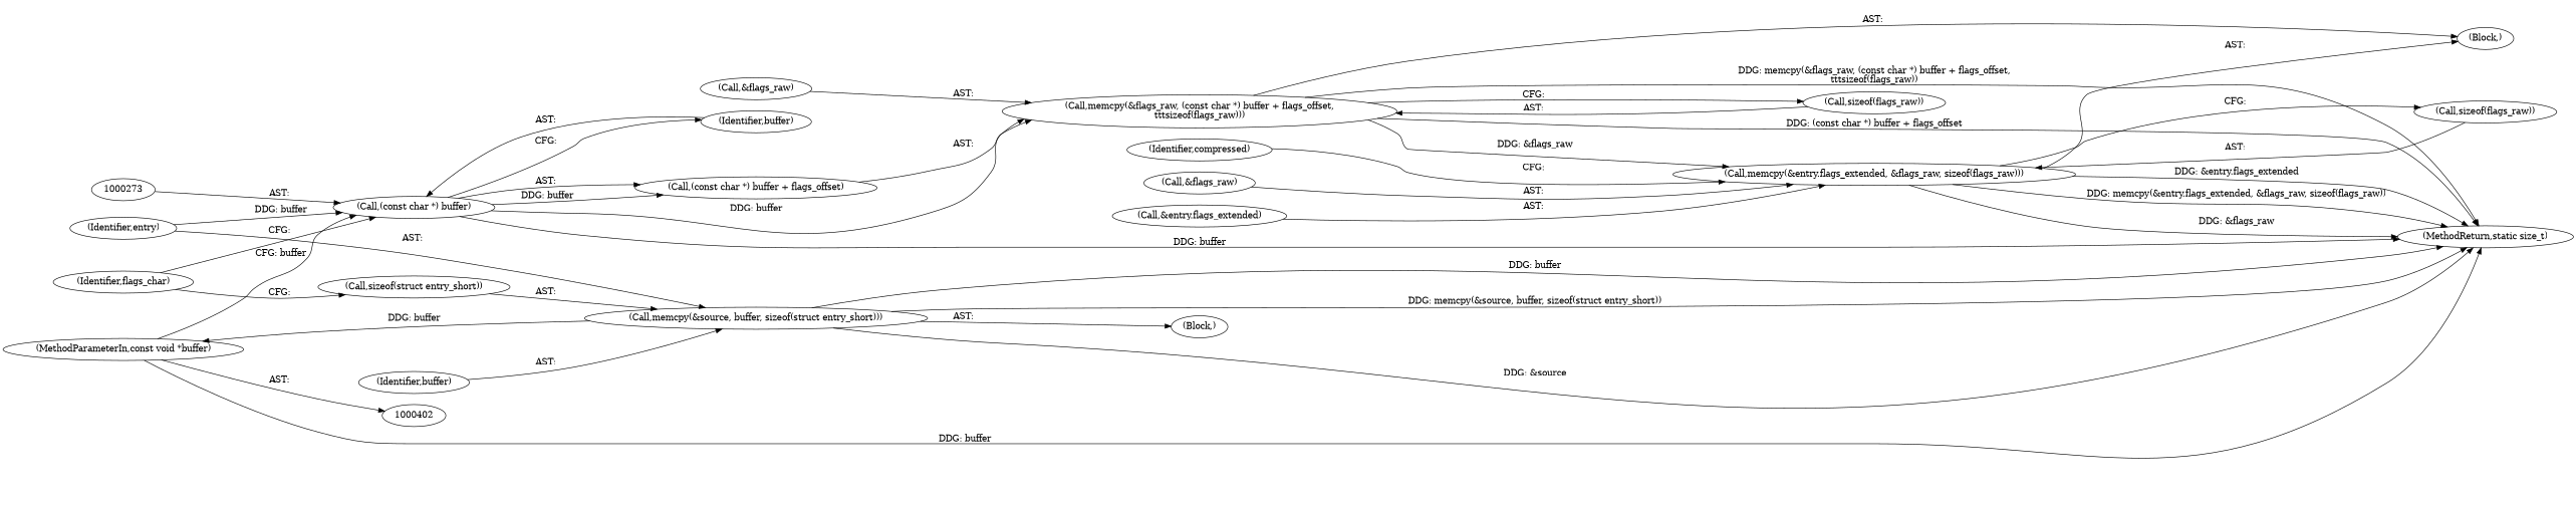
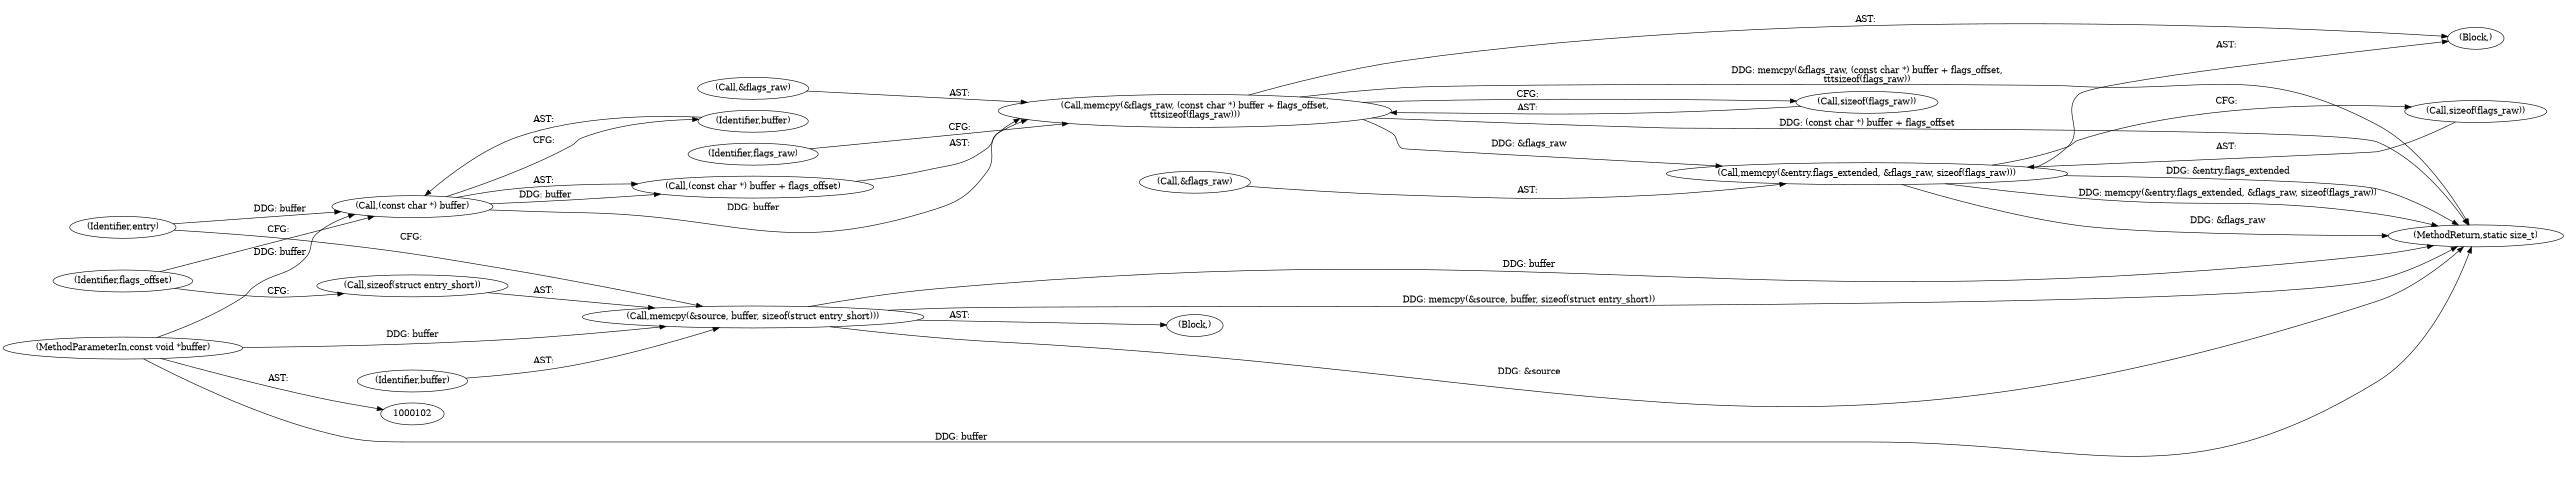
  digraph {
    rankdir=LR
    n1 [label="(Call,memcpy(&entry.flags_extended, &flags_raw, sizeof(flags_raw)))"]
    n2 [label="(Block,)"]
    n3 [label="(MethodReturn,static size_t)"]
    n4 [label="(Call,sizeof(flags_raw))"]
    n5 [label="(Call,memcpy(&flags_raw, (const char *) buffer + flags_offset,\n\t\t\tsizeof(flags_raw)))"]
    n6 [label="(Call,sizeof(flags_raw))"]
    n7 [label="(Call,(const char *) buffer)"]
    n8 [label="(Identifier,buffer)"]
    n9 [label="(Call,(const char *) buffer + flags_offset)"]
    n10 [label="(Call,memcpy(&source, buffer, sizeof(struct entry_short)))"]
    n11 [label="(Block,)"]
    n12 [label="(Call,sizeof(struct entry_short))"]
    n13 [label="(MethodParameterIn,const void *buffer)"]
-   1000102 [label=1000402]
-   n15 [label="(Call,&entry.flags_extended)"]
-   n16 [label="(Identifier,compressed)"]
+   1000102
    n17 [label="(Identifier,entry)"]
    n18 [label="(Call,&flags_raw)"]
    n19 [label="(Identifier,buffer)"]
-   n20 [label="(Identifier,flags_char)"]
+   n20 [label="(Identifier,flags_offset)"]
    n21 [label="(Call,&flags_raw)"]
-   1000273
+   n22 [label="(Identifier,flags_raw)"]
    n1 -> n2 [label="AST: "]
    n1 -> n3 [label="DDG: memcpy(&entry.flags_extended, &flags_raw, sizeof(flags_raw))"]
    n1 -> n3 [label="DDG: &flags_raw"]
    n1 -> n3 [label="DDG: &entry.flags_extended"]
    n1 -> n4 [label="CFG: "]
    n4 -> n1 [label="AST: "]
    n5 -> n1 [label="DDG: &flags_raw"]
    n5 -> n2 [label="AST: "]
    n5 -> n3 [label="DDG: memcpy(&flags_raw, (const char *) buffer + flags_offset,\n\t\t\tsizeof(flags_raw))"]
    n5 -> n3 [label="DDG: (const char *) buffer + flags_offset"]
    n5 -> n6 [label="CFG: "]
    n6 -> n5 [label="AST: "]
-   n7 -> n3 [label="DDG: buffer"]
    n7 -> n5 [label="DDG: buffer"]
    n7 -> n8 [label="CFG: "]
    n7 -> n9 [label="AST: "]
    n7 -> n9 [label="DDG: buffer"]
    n8 -> n7 [label="AST: "]
    n9 -> n5 [label="AST: "]
    n10 -> n3 [label="DDG: buffer"]
    n10 -> n3 [label="DDG: memcpy(&source, buffer, sizeof(struct entry_short))"]
    n10 -> n3 [label="DDG: &source"]
    n10 -> n11 [label="AST: "]
    n12 -> n10 [label="AST: "]
    n13 -> n3 [label="DDG: buffer"]
-   n13 -> n7 [label="CFG: buffer"]
-   n10 -> n13 [label="DDG: buffer"]
+   n13 -> n7 [label="DDG: buffer"]
+   n13 -> n10 [label="DDG: buffer"]
    n13 -> 1000102 [label="AST: "]
-   n15 -> n1 [label="AST: "]
-   n16 -> n1 [label="CFG: "]
    n17 -> n7 [label="DDG: buffer"]
-   n17 -> n10 [label="AST: "]
+   n17 -> n10 [label="CFG: "]
    n18 -> n5 [label="AST: "]
    n19 -> n10 [label="AST: "]
    n20 -> n7 [label="CFG: "]
    n20 -> n12 [label="CFG: "]
    n21 -> n1 [label="AST: "]
-   1000273 -> n7 [label="AST: "]
+   n22 -> n5 [label="CFG: "]
  }
